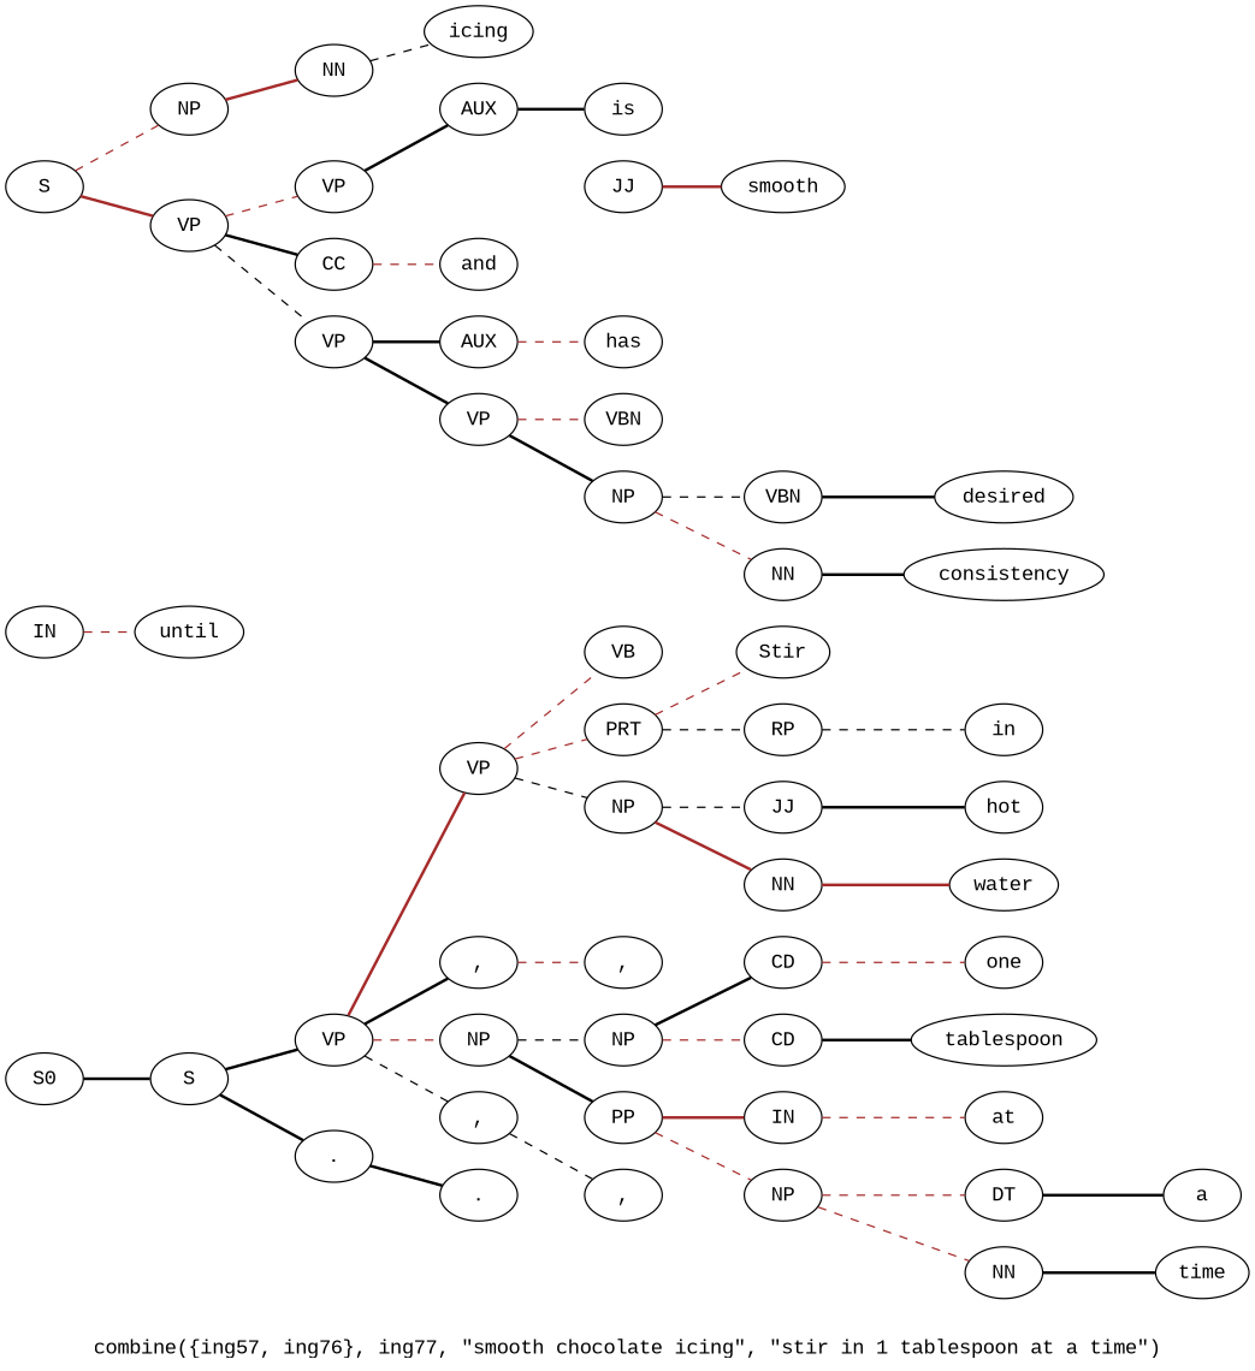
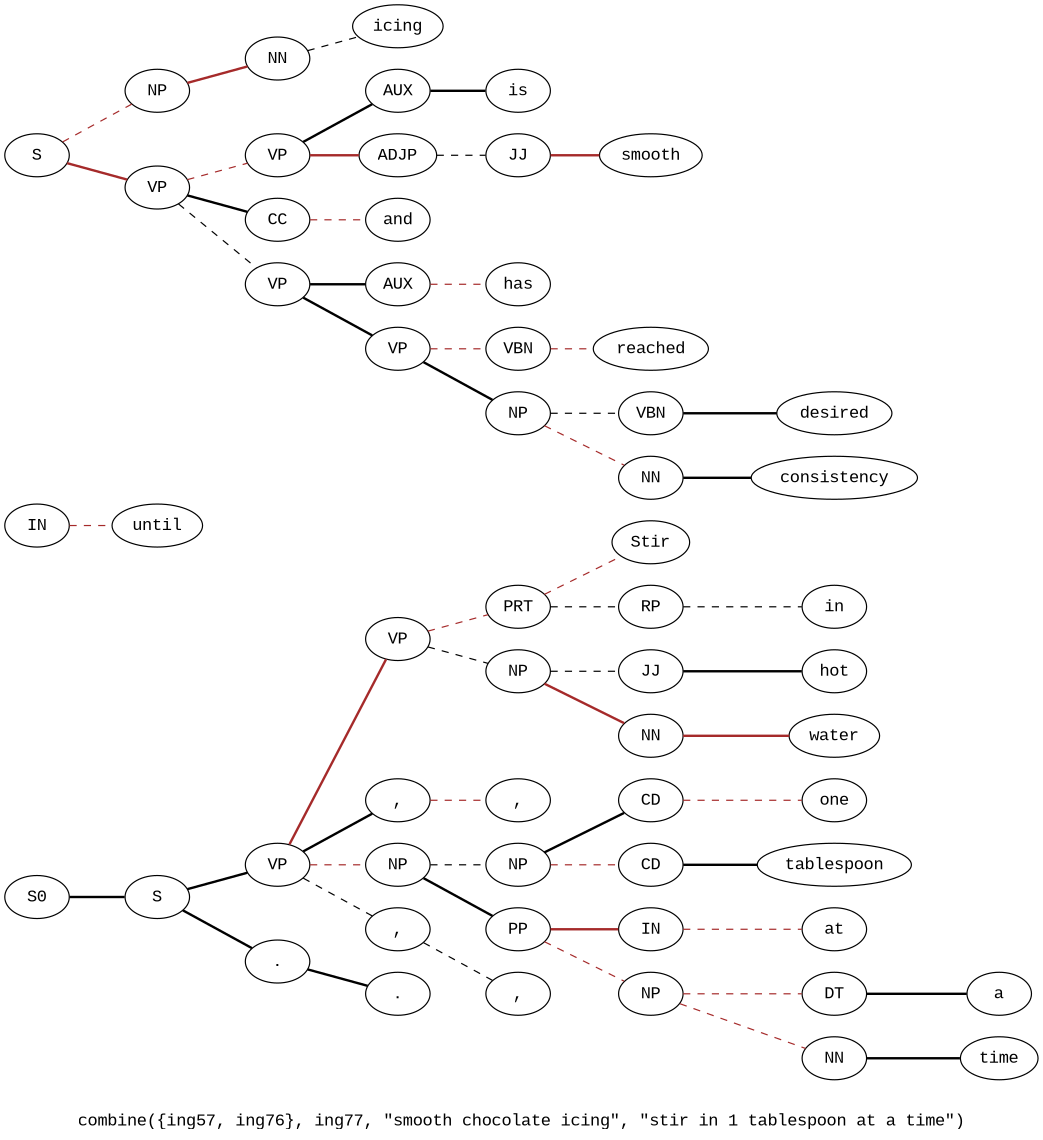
  graph {
    fontname="Liberation Mono"
    label="combine({ing57, ing76}, ing77, \"smooth chocolate icing\", \"stir in 1 tablespoon at a time\")"
    rankdir=LR
    node [fontname="Liberation Mono"]
    edge [color=black fontname="Liberation Mono" style=dashed]
    n1 [label=S0]
    n2 [label=S]
    n3 [label=VP]
    n4 [label="."]
    n5 [label=VP]
    n6 [label=","]
    n7 [label=NP]
    n8 [label=","]
    n9 [label="."]
-   n10 [label=VB]
    n11 [label=PRT]
    n12 [label=NP]
    n13 [label=","]
    n14 [label=NP]
    n15 [label=PP]
    n16 [label=","]
    n17 [label=Stir]
    n18 [label=RP]
    n19 [label=JJ]
    n20 [label=NN]
    n21 [label=in]
    n22 [label=hot]
    n23 [label=water]
    n24 [label=CD]
    n25 [label=CD]
    n26 [label=IN]
    n27 [label=NP]
    n28 [label=one]
    n29 [label=tablespoon]
    n30 [label=at]
    n31 [label=DT]
    n32 [label=NN]
    n33 [label=a]
    n34 [label=time]
    n35 [label=IN]
    n36 [label=until]
    n37 [label=S]
    n38 [label=NP]
    n39 [label=VP]
    n40 [label=NN]
    n41 [label=VP]
    n42 [label=CC]
    n43 [label=VP]
    n44 [label=icing]
    n45 [label=AUX]
+   n46 [label=ADJP]
    n47 [label=and]
    n48 [label=AUX]
    n49 [label=VP]
    n50 [label=is]
    n51 [label=JJ]
    n52 [label=smooth]
    n53 [label=has]
    n54 [label=VBN]
    n55 [label=NP]
+   n56 [label=reached]
    n57 [label=VBN]
    n58 [label=NN]
    n59 [label=desired]
    n60 [label=consistency]
    n1 -- n2 [style=bold]
    n2 -- n3 [style=bold]
    n2 -- n4 [style=bold]
    n3 -- n5 [color=brown style=bold]
    n3 -- n6 [style=bold]
    n3 -- n7 [color=brown]
    n3 -- n8
    n4 -- n9 [style=bold]
-   n5 -- n10 [color=brown]
    n5 -- n11 [color=brown]
    n5 -- n12
    n6 -- n13 [color=brown]
    n7 -- n14
    n7 -- n15 [style=bold]
    n8 -- n16
    n11 -- n17 [color=brown]
    n11 -- n18
    n12 -- n19
    n12 -- n20 [color=brown style=bold]
    n14 -- n24 [style=bold]
    n14 -- n25 [color=brown]
    n15 -- n26 [color=brown style=bold]
    n15 -- n27 [color=brown]
    n18 -- n21
    n19 -- n22 [style=bold]
    n20 -- n23 [color=brown style=bold]
    n24 -- n28 [color=brown]
    n25 -- n29 [style=bold]
    n26 -- n30 [color=brown]
    n27 -- n31 [color=brown]
    n27 -- n32 [color=brown]
    n31 -- n33 [style=bold]
    n32 -- n34 [style=bold]
    n35 -- n36 [color=brown]
    n37 -- n38 [color=brown]
    n37 -- n39 [color=brown style=bold]
    n38 -- n40 [color=brown style=bold]
    n39 -- n41 [color=brown]
    n39 -- n42 [style=bold]
    n39 -- n43
    n40 -- n44
    n41 -- n45 [style=bold]
+   n41 -- n46 [color=brown style=bold]
    n42 -- n47 [color=brown]
    n43 -- n48 [style=bold]
    n43 -- n49 [style=bold]
    n45 -- n50 [style=bold]
+   n46 -- n51
    n48 -- n53 [color=brown]
    n49 -- n54 [color=brown]
    n49 -- n55 [style=bold]
    n51 -- n52 [color=brown style=bold]
+   n54 -- n56 [color=brown]
    n55 -- n57
    n55 -- n58 [color=brown]
    n57 -- n59 [style=bold]
    n58 -- n60 [style=bold]
  }
